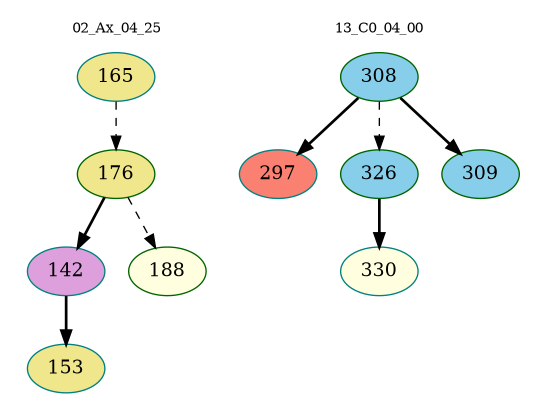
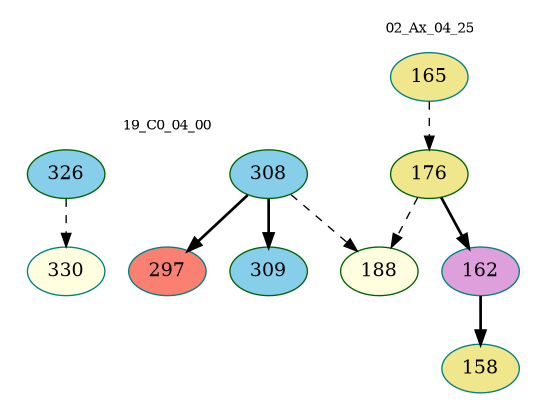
  digraph {
    node [color=darkgreen fillcolor=khaki style=filled]
    edge [color=black style=bold]
    n1 [label=176]
-   n2 [color=teal fillcolor=plum label=142]
+   n2 [color=teal fillcolor=plum label=162]
    n3 [fillcolor=lightyellow label=188]
    n4 [color=teal label=165]
-   n5 [color=teal label=153]
+   n5 [color=teal label=158]
    n6 [fillcolor=skyblue label=308]
    n7 [color=teal fillcolor=salmon label=297]
    n8 [fillcolor=skyblue label=326]
    n9 [fillcolor=skyblue label=309]
    n10 [color=teal fillcolor=lightyellow label=330]
    subgraph cluster_1 {
      color=white
      fontsize=10
      label="02_Ax_04_25"
      n1
      n2
      n3
      n4
      n5
    }
    subgraph cluster_2 {
      color=white
      fontsize=10
-     label="13_C0_04_00"
+     label="19_C0_04_00"
      n6
      n7
      n8
      n9
      n10
    }
    n1 -> n2
    n1 -> n3 [style=dashed]
    n2 -> n5
    n4 -> n1 [style=dashed]
    n6 -> n7
-   n6 -> n8 [style=dashed]
+   n6 -> n3 [style=dashed]
    n6 -> n9
-   n8 -> n10
+   n8 -> n10 [style=dashed]
  }
